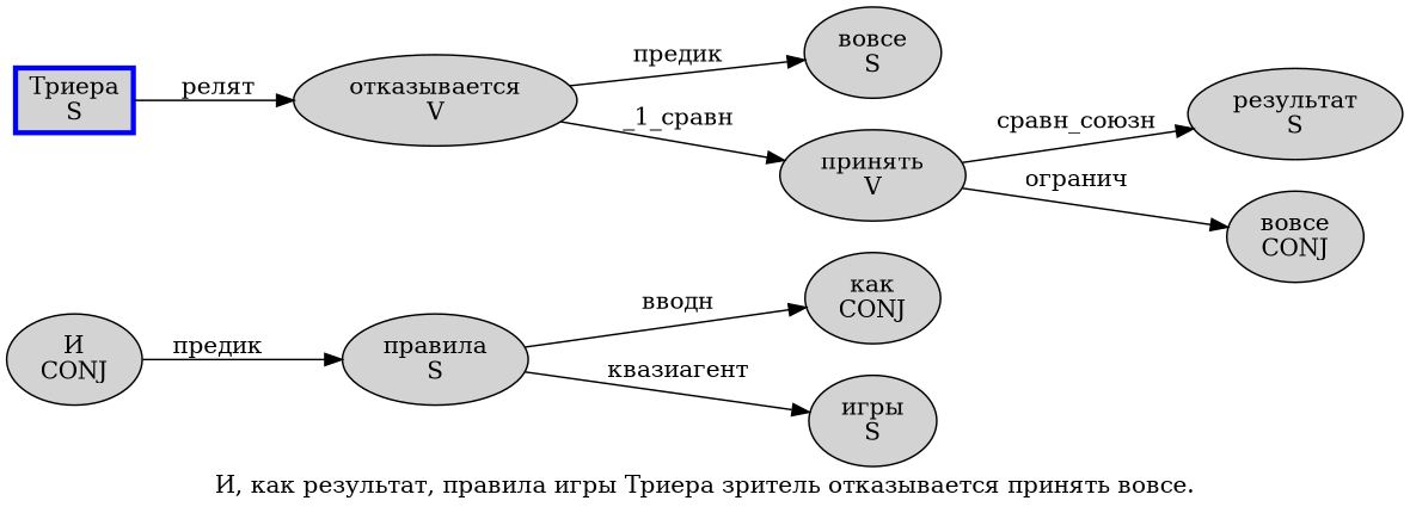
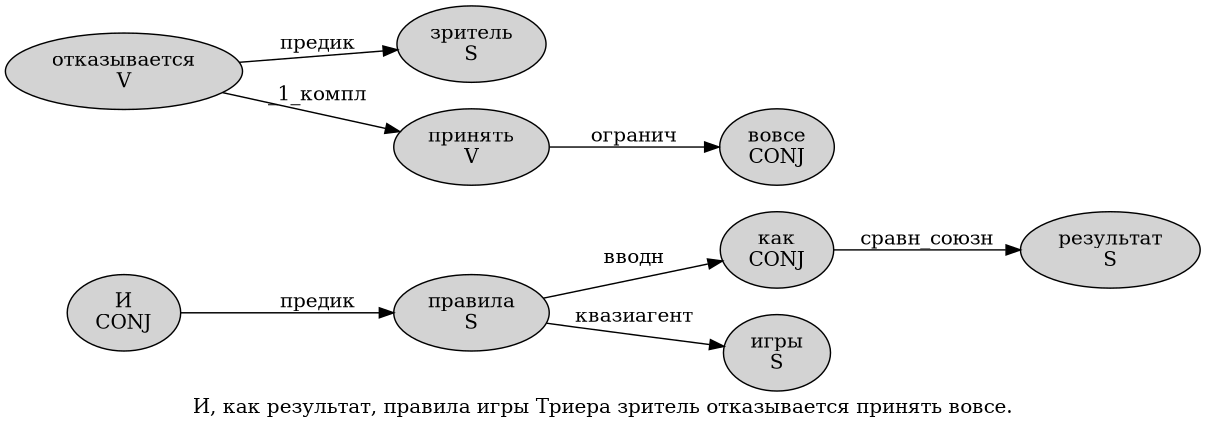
  digraph {
    label="И, как результат, правила игры Триера зритель отказывается принять вовсе."
    rankdir=LR
    node [fillcolor=lightgray penwidth=1 shape=ellipse style=filled]
    n1 [label="И\nCONJ"]
    n2 [label="правила\nS"]
    n3 [label="как\nCONJ"]
    n4 [label="игры\nS"]
    n5 [label="результат\nS"]
-   n6 [color=blue label="Триера\nS" penwidth=3 shape=box]
    n7 [label="отказывается\nV"]
-   n8 [label="вовсе\nS"]
+   n8 [label="зритель\nS"]
    n9 [label="принять\nV"]
    n10 [label="вовсе\nCONJ"]
    n1 -> n2 [label="предик"]
    n2 -> n3 [label="вводн"]
    n2 -> n4 [label="квазиагент"]
-   n9 -> n5 [label="сравн_союзн"]
-   n6 -> n7 [label="релят"]
+   n3 -> n5 [label="сравн_союзн"]
    n7 -> n8 [label="предик"]
-   n7 -> n9 [label="_1_сравн"]
+   n7 -> n9 [label="_1_компл"]
    n9 -> n10 [label="огранич"]
  }
